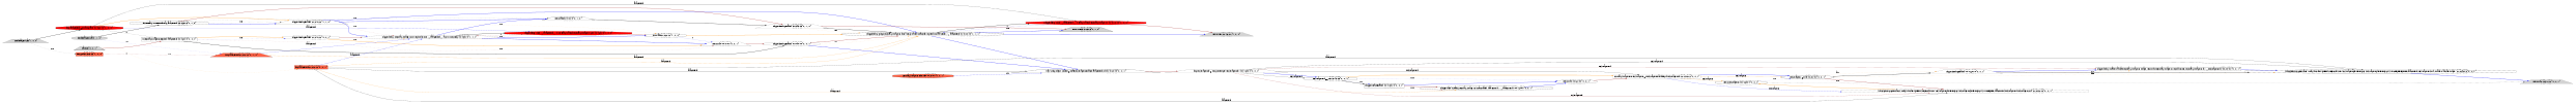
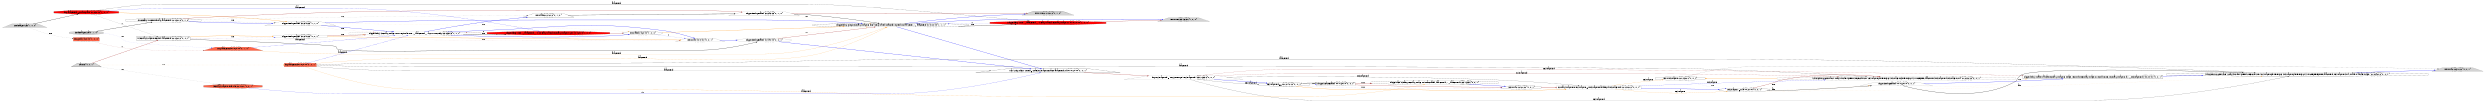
  digraph {
    rankdir=LR
    node [color=gray40 fillcolor=white shape=octagon style=filled]
    edge [color=blue style=bold]
    n1 [fillcolor=lightgray label="return null@@@31@@@['0', '0', '1']" shape=trapezium]
    n2 [color=black fillcolor=red label="long dataCenterId = pool.longValue()@@@3@@@['1', '0', '0']"]
    n3 [fillcolor=red label="s_logger.debug(\"Zone \" + dataCenterId + \" is not ready to launch secondary storage VM yet\")@@@6@@@['1', '0', '0']"]
    n4 [color=black label="!isSecondaryStorageVmRequired(dataCenterId)@@@3@@@['0', '0', '1']" shape=note]
    n5 [fillcolor=red label="s_logger.debug(\"Zone \" + dataCenterId + \" is ready to launch secondary storage VM\")@@@11@@@['1', '0', '0']"]
    n6 [label="s_logger.isDebugEnabled()@@@4@@@['1', '1', '0']" shape=trapezium]
    n7 [color=black label="return false@@@8@@@['1', '0', '0']"]
    n8 [label="s_logger.debug(\"Secondary storage vm not required in zone \" + dataCenterId + \" acc. to zone config\")@@@5@@@['1', '1', '1']"]
    n9 [label="return null@@@7@@@['0', '0', '1']" shape=trapezium]
    n10 [label="s_logger.isDebugEnabled()@@@9@@@['0', '0', '1']"]
    n11 [label="s_logger.isDebugEnabled()@@@4@@@['0', '0', '1']"]
    n12 [color=black label="s_logger.debug(\"Assign secondary storage vm from a newly started instance for request from data center : \" + dataCenterId)@@@10@@@['1', '1', '1']"]
    n13 [fillcolor=lightgray label="return true@@@13@@@['1', '0', '0']" shape=trapezium]
    n14 [color=black label="return false@@@7@@@['0', '1', '0']" shape=trapezium]
    n15 [color=black label="!isZoneReady(_zoneHostInfoMap,dataCenterId)@@@3@@@['0', '1', '0']"]
    n16 [label="s_logger.isDebugEnabled()@@@9@@@['0', '1', '0']" shape=trapezium]
    n17 [color=black fillcolor=lightgray label="return true@@@12@@@['0', '1', '0']" shape=trapezium]
    n18 [label="SubscriptionMgr.getInstance().notifySubscribers(ALERT_SUBJECT,this,new SecStorageVmAlertEventArgs(SecStorageVmAlertEventArgs.SSVM_CREATED,dataCenterId,secStorageVmId,secStorageVm,null))@@@22@@@['0', '0', '1']"]
    n19 [color=black label="return secStorageVm@@@23@@@['0', '0', '1']"]
    n20 [color=black label="secStorageVm != null@@@21@@@['0', '0', '1']"]
    n21 [color=black label="Map<String,Object> context = createSecStorageVmInstance(dataCenterId,role)@@@12@@@['0', '0', '1']" shape=trapezium]
    n22 [fillcolor=lightgray label="isPoolReadyForScan['0', '1', '0']"]
    n23 [fillcolor=tomato label="Long dataCenterId@@@2@@@['0', '1', '0']" shape=trapezium]
    n24 [label="long secStorageVmId = (Long)context.get(\"secStorageVmId\")@@@13@@@['0', '0', '1']" shape=trapezium]
    n25 [color=black label="SubscriptionMgr.getInstance().notifySubscribers(ALERT_SUBJECT,this,new SecStorageVmAlertEventArgs(SecStorageVmAlertEventArgs.SSVM_CREATE_FAILURE,dataCenterId,secStorageVmId,null,\"Unable to allocate storage\"))@@@29@@@['0', '0', '1']"]
    n26 [color=black label="secStorageVmId == 0@@@14@@@['0', '0', '1']"]
    n27 [label="SecondaryStorageVmVO secStorageVm = _secStorageVmDao.findById(secStorageVmId)@@@20@@@['0', '0', '1']" shape=note]
    n28 [color=black label="s_logger.debug(\"Unable to allocate secondary storage vm storage, remove the secondary storage vm record from DB, secondary storage vm id: \" + secStorageVmId)@@@27@@@['0', '0', '1']" shape=note]
    n29 [color=black label="s_logger.isTraceEnabled()@@@15@@@['0', '0', '1']" shape=note]
    n30 [color=black label="return null@@@18@@@['0', '0', '1']"]
    n31 [color=black label="s_logger.trace(\"Creating secondary storage vm instance failed, data center id : \" + dataCenterId)@@@16@@@['0', '0', '1']"]
    n32 [fillcolor=tomato label="long dataCenterId@@@2@@@['0', '0', '1']" shape=note]
    n33 [label="s_logger.isDebugEnabled()@@@26@@@['0', '0', '1']" shape=trapezium]
    n34 [fillcolor=lightgray label="isPoolReadyForScan['1', '0', '0']" shape=trapezium]
    n35 [fillcolor=tomato label="Long pool@@@2@@@['1', '0', '0']" shape=note]
    n36 [color=black fillcolor=lightgray label="startNew['0', '0', '1']" shape=trapezium]
    n37 [color=black fillcolor=tomato label="SecondaryStorageVm.Role role@@@2@@@['0', '0', '1']"]
    n2 -> n3 [label=dataCenterId style=solid]
    n2 -> n4 [color=black label=0 style=dashed]
    n2 -> n5 [color=black label=dataCenterId style=solid]
    n2 -> n6 [color=darkorange]
    n3 -> n7 [color=brown]
    n3 -> n8 [color=brown label=0 style=dashed]
    n4 -> n9 [color=brown label=true style=dotted]
    n4 -> n10 [color=black]
    n4 -> n11 [label=true style=dotted]
    n4 -> n11 [color=darkorange]
    n5 -> n12 [label=0 style=dashed]
    n5 -> n13 [color=brown]
    n6 -> n7 [color=darkorange label=true style=dotted]
    n6 -> n8
    n6 -> n8 [color=brown label=true style=dotted]
    n6 -> n12
-   n6 -> n14
    n7 -> n9 [label=0 style=dashed]
    n7 -> n12 [color=darkorange]
    n8 -> n3 [color=brown label=true style=dotted]
    n8 -> n3 [color=black]
    n8 -> n7
    n8 -> n9
    n8 -> n14
-   n9 -> n10 [color=brown]
+   n9 -> n10
    n10 -> n12 [color=brown]
    n10 -> n12 [color=darkorange label=true style=dotted]
    n10 -> n21
    n11 -> n8 [color=darkorange label=true style=dotted]
    n11 -> n8 [color=brown]
    n11 -> n9 [color=darkorange]
    n12 -> n5 [color=brown label=true style=dotted]
    n12 -> n5 [color=black]
    n12 -> n13
    n12 -> n17
    n12 -> n21
    n14 -> n16 [color=black]
    n15 -> n6
    n15 -> n6 [color=black label=true style=dotted]
    n15 -> n14 [color=black label=true style=dotted]
    n15 -> n16 [color=brown]
    n16 -> n12 [color=black]
    n16 -> n12 [color=darkorange label=true style=dotted]
    n16 -> n17 [color=brown]
    n18 -> n19 [color=darkorange]
    n19 -> n1 [color=black style=dashed]
    n19 -> n20 [label=true style=dotted]
    n20 -> n18 [color=brown]
    n20 -> n18 [color=brown label=true style=dotted]
    n20 -> n25 [color=darkorange label=false style=dotted]
    n20 -> n33 [color=darkorange label=false style=dotted]
    n20 -> n33 [color=black]
    n21 -> n24 [color=brown]
    n22 -> n15 [color=black]
    n22 -> n23 [label=true style=dotted]
    n23 -> n8 [label=dataCenterId style=solid]
    n23 -> n12 [color=darkorange label=dataCenterId style=solid]
    n24 -> n18 [color=brown label=secStorageVmId style=solid]
    n24 -> n25 [color=black label=secStorageVmId style=solid]
    n24 -> n26 [color=black label=secStorageVmId style=solid]
    n24 -> n26
    n24 -> n27 [color=black label=secStorageVmId style=solid]
    n24 -> n28 [color=brown label=secStorageVmId style=solid]
    n25 -> n1
    n26 -> n27 [color=darkorange]
    n26 -> n29 [label=true style=dotted]
    n26 -> n29 [color=black]
    n26 -> n30 [label=true style=dotted]
    n27 -> n18 [label=secStorageVm style=solid]
    n27 -> n19 [color=darkorange label=secStorageVm style=solid]
    n27 -> n20 [color=darkorange label=secStorageVm style=solid]
    n27 -> n20
    n28 -> n25
-   n29 -> n30
+   n29 -> n30 [color=brown]
    n29 -> n31 [color=brown label=true style=dotted]
    n29 -> n31 [color=brown]
    n30 -> n27 [color=brown]
    n31 -> n30
    n32 -> n8 [label=dataCenterId style=solid]
    n32 -> n12 [color=darkorange label=dataCenterId style=solid]
    n32 -> n18 [color=black label=dataCenterId style=solid]
    n32 -> n21 [color=black label=dataCenterId style=solid]
    n32 -> n25 [color=black label=dataCenterId style=solid]
    n32 -> n31 [color=darkorange label=dataCenterId style=solid]
    n33 -> n25 [color=black]
    n33 -> n28
    n33 -> n28 [color=darkorange label=true style=dotted]
    n34 -> n2 [color=black]
    n34 -> n35 [color=black label=true style=dotted]
    n35 -> n23 [color=brown label=0 style=dashed]
    n36 -> n4 [color=brown]
    n36 -> n32 [color=darkorange label=true style=dotted]
+   n36 -> n37 [color=black label=true style=dotted]
    n37 -> n21 [label=role style=solid]
  }
